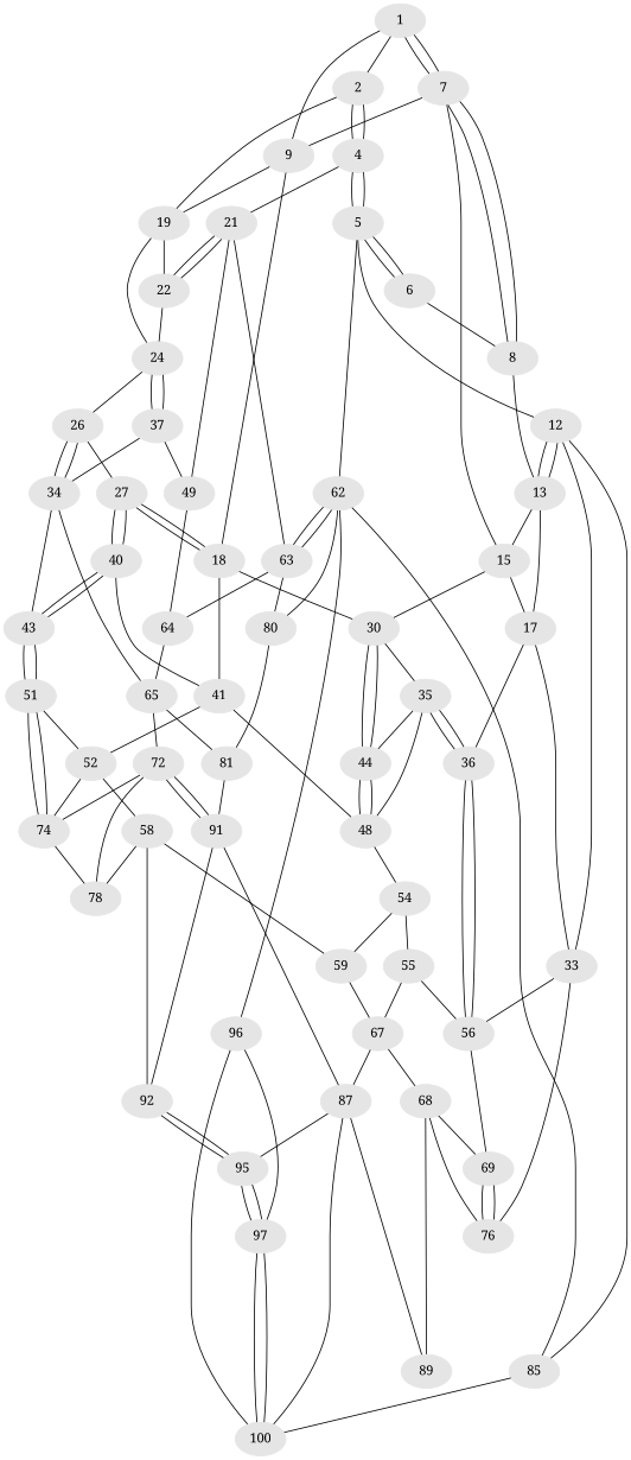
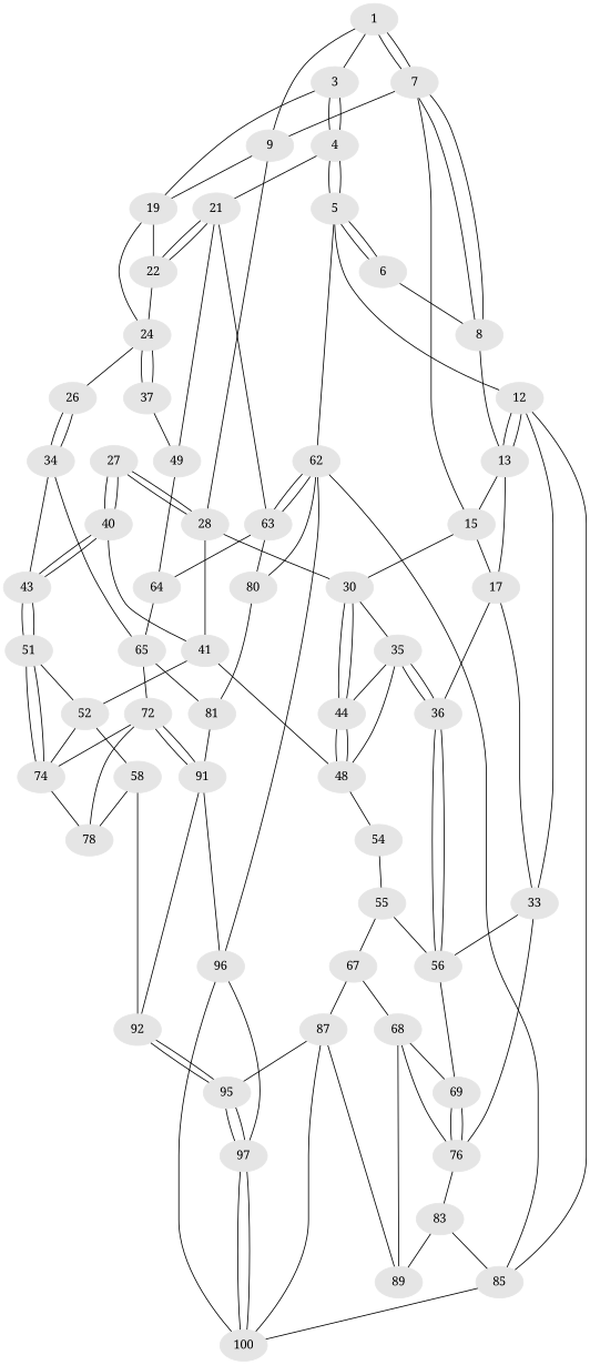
  graph {
    fontname="Noto Serif"
    node [color=gray90 fontname="Noto Serif" style=filled]
    edge [fontname="Noto Serif"]
    1 [super="+2"]
-   3 [label=2]
+   3
    7 [super="+11"]
    9 [super="+10"]
    4
    19 [super="+20"]
    8 [super="+14"]
    15 [super="+16"]
-   28 [super="+29" label=18]
+   28 [super="+29"]
    5
    21 [super="+48"]
    22
    24 [super="+25"]
    6
    12 [super="+23"]
    62 [super="+99"]
    49 [super="+50"]
    63 [super="+70"]
    13 [super="+18"]
    33 [super="+34"]
    85
    80 [super="+98"]
    96 [super="+101"]
    17 [super="+32"]
    30 [super="+31"]
    41 [super="+46"]
    56 [super="+61"]
    76 [super="+77"]
    100 [super="+102"]
    36
    35 [super="+45"]
    44
    26
    37 [super="+38"]
    64
    27
    n37 [label=34 super="+42"]
    40
    43
    65 [super="+71"]
    n41 [label=48 super="+53"]
    52 [super="+57"]
    69
+   83 [super="+84"]
    54 [super="+60"]
    51
    72 [super="+73"]
    81 [super="+93"]
    74 [super="+75"]
    58 [super="+79"]
    55 [super="+66"]
-   59
    78
    92
    67 [super="+86"]
    68 [super="+82"]
    87 [super="+88"]
    95
    97
    91 [super="+94"]
    89 [super="+90"]
    1 -- 3
    1 -- 7
    1 -- 7
    1 -- 9
    3 -- 4
    3 -- 4
    3 -- 19
    7 -- 9
    7 -- 8
    7 -- 8
    7 -- 15
    9 -- 19
    9 -- 28
    4 -- 5
    4 -- 5
    4 -- 21
    19 -- 22
    19 -- 24
    8 -- 13
    15 -- 17
    15 -- 30
    28 -- 30
    28 -- 41
    5 -- 6
    5 -- 6
    5 -- 12
    5 -- 62
    21 -- 22
    21 -- 22
    21 -- 49
    21 -- 63
    22 -- 24
    24 -- 26
    24 -- 37
    24 -- 37
    6 -- 8
    12 -- 13 [weight=2]
    12 -- 13
    12 -- 33
    12 -- 85
    62 -- 63
    62 -- 63
    62 -- 85
    62 -- 80
    62 -- 96
    49 -- 64
    63 -- 80
    63 -- 64
    13 -- 15
    13 -- 17
    33 -- 56
    33 -- 76
    85 -- 100
    80 -- 81 [weight=2]
    96 -- 100
    96 -- 97
    17 -- 33
    17 -- 36
    30 -- 35
    30 -- 44
    30 -- 44
    41 -- n41
    41 -- 52
    56 -- 69
+   76 -- 83
    36 -- 56
    36 -- 56
    35 -- 36
    35 -- 36
    35 -- 44
    35 -- n41
    44 -- n41
    44 -- n41
-   26 -- 27
    26 -- n37
    26 -- n37
    37 -- 49 [weight=2]
-   37 -- n37
    64 -- 65
    27 -- 28
    27 -- 28
    27 -- 40
    27 -- 40
    n37 -- 43
    n37 -- 65
    40 -- 41
    40 -- 43
    40 -- 43
    43 -- 51
    43 -- 51
    65 -- 72
    65 -- 81
    n41 -- 54
    52 -- 74
    52 -- 58
    69 -- 76
    69 -- 76
+   83 -- 85
+   83 -- 89 [weight=2]
    54 -- 55 [weight=2]
-   54 -- 59
    51 -- 52
    51 -- 74
    51 -- 74
    72 -- 74
    72 -- 78
    72 -- 91
    72 -- 91
    81 -- 91
    74 -- 78
-   58 -- 59
    58 -- 78
    58 -- 92
    55 -- 56
    55 -- 67
-   59 -- 67
    92 -- 95
    92 -- 95
    67 -- 68
    67 -- 87
    68 -- 76
    68 -- 69
    68 -- 89
    87 -- 100
    87 -- 95
    87 -- 89
    95 -- 97
    95 -- 97
    97 -- 100
    97 -- 100
-   91 -- 87
+   91 -- 96
    91 -- 92
  }
